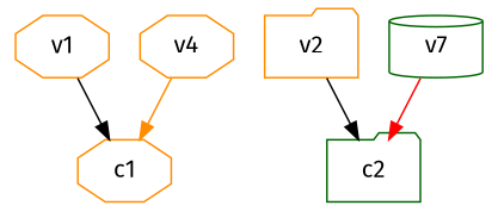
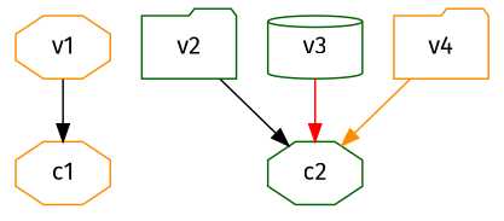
  strict digraph {
    fontname="Fira Sans"
    node [color=darkorange fontname="Fira Sans" shape=octagon]
    edge [color=black fontname="Fira Sans" weight=1]
    v1
    c1
-   c2 [color=darkgreen shape=folder]
-   v2 [shape=folder]
-   v3 [color=darkgreen shape=cylinder label=v7]
-   v4
+   c2 [color=darkgreen]
+   v2 [color=darkgreen shape=folder]
+   v3 [color=darkgreen shape=cylinder]
+   v4 [shape=folder]
    v1 -> c1
    v2 -> c2
    v3 -> c2 [color=red]
-   v4 -> c1 [color=darkorange]
+   v4 -> c2 [color=darkorange]
  }
